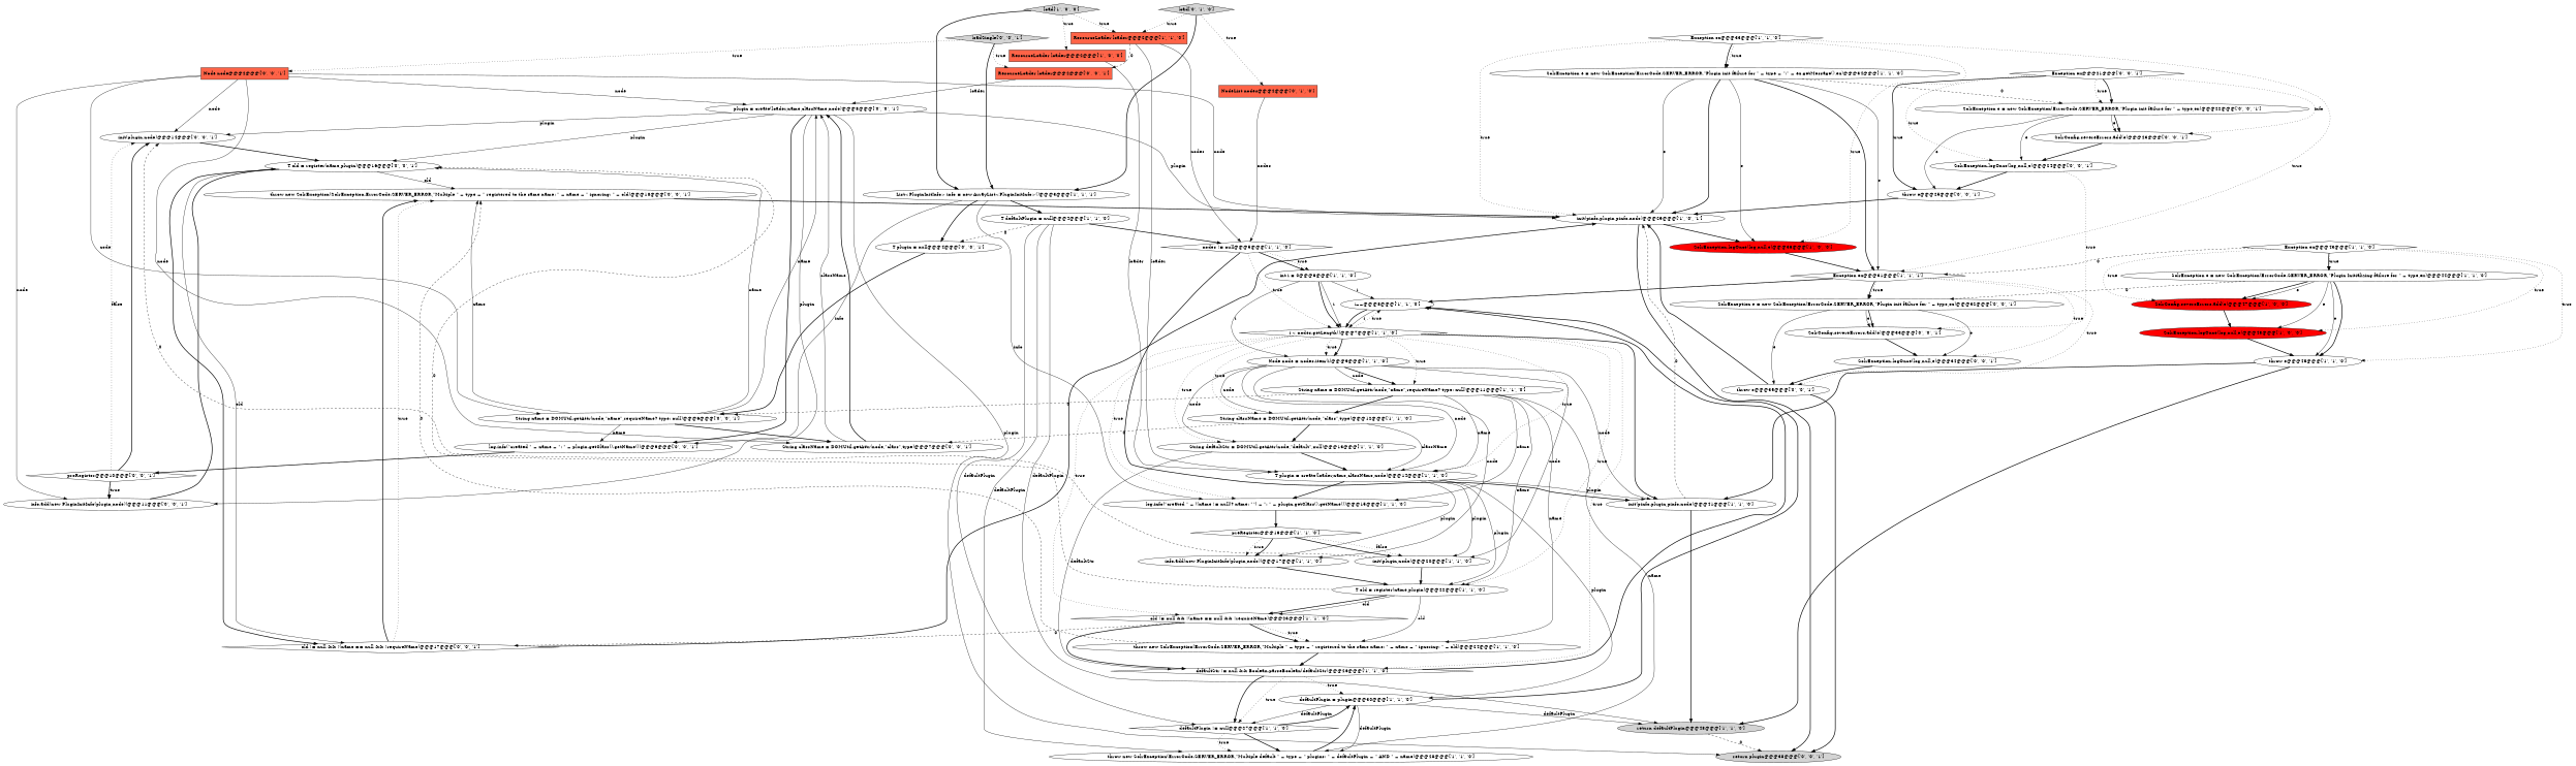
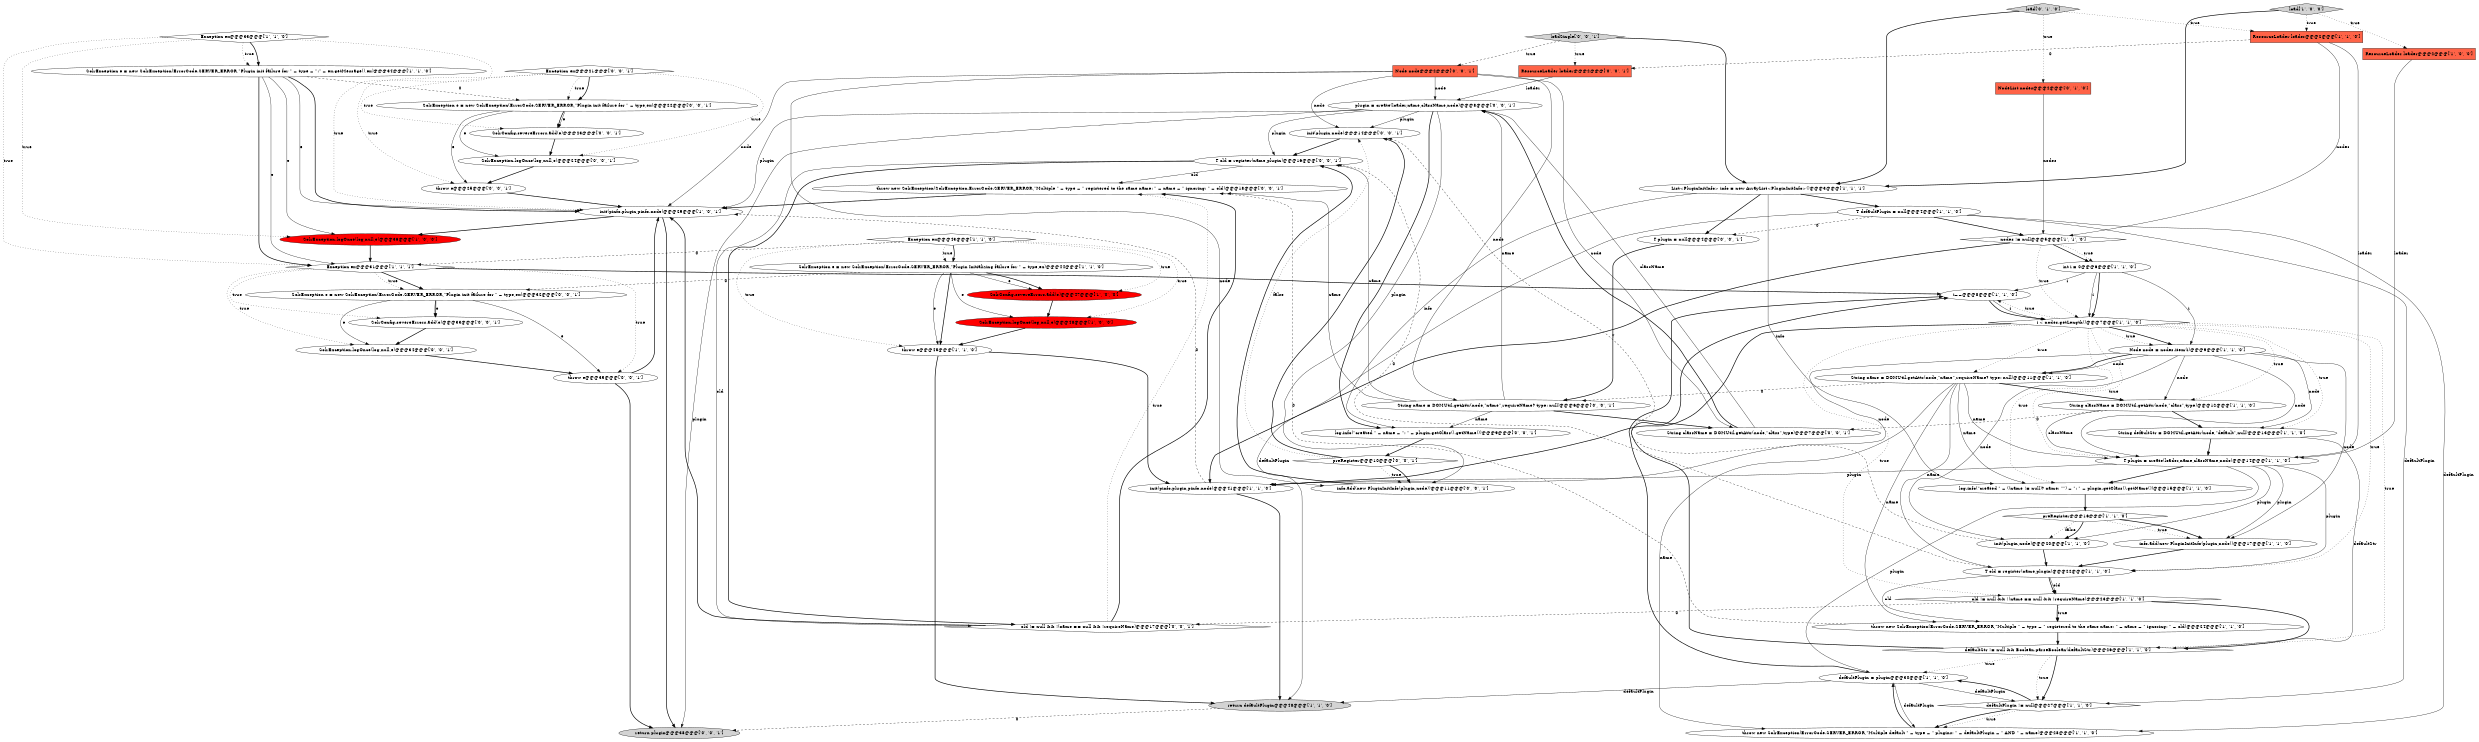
  digraph {
    node [fillcolor=white shape=ellipse style=filled]
    edge [style=bold]
    n1 [fillcolor=tomato label="ResourceLoader loader@@@2@@@['1', '1', '0']" shape=box]
    n2 [fillcolor=tomato label="ResourceLoader loader@@@2@@@['0', '0', '1']" shape=box]
    n3 [label="nodes != null@@@5@@@['1', '1', '0']" shape=diamond]
    n4 [label="T plugin = create(loader,name,className,node)@@@14@@@['1', '1', '0']"]
    n5 [label="plugin = create(loader,name,className,node)@@@8@@@['0', '0', '1']"]
    n6 [label="init(pinfo.plugin,pinfo.node)@@@41@@@['1', '1', '0']"]
    n7 [label="i < nodes.getLength()@@@7@@@['1', '1', '0']" shape=diamond]
    n8 [label="int i = 0@@@6@@@['1', '1', '0']"]
    n9 [label="init(plugin,node)@@@20@@@['1', '1', '0']"]
    n10 [label="T old = register(name,plugin)@@@22@@@['1', '1', '0']"]
    n11 [label="info.add(new PluginInitInfo(plugin,node))@@@17@@@['1', '1', '0']"]
    n12 [label="defaultPlugin = plugin@@@30@@@['1', '1', '0']"]
    n13 [label="log.info(\"created \" + ((name != null)? name: \"\") + \": \" + plugin.getClass().getName())@@@15@@@['1', '1', '0']"]
    n14 [fillcolor=red label="SolrConfig.severeErrors.add(e)@@@47@@@['1', '0', '0']"]
    n15 [fillcolor=red label="SolrException.logOnce(log,null,e)@@@48@@@['1', '0', '0']"]
    n16 [label="throw e@@@45@@@['1', '1', '0']"]
    n17 [label="init(plugin,node)@@@14@@@['0', '0', '1']"]
    n18 [label="throw new SolrException(ErrorCode.SERVER_ERROR,\"Multiple \" + type + \" registered to the same name: \" + name + \" ignoring: \" + old)@@@24@@@['1', '1', '0']"]
    n19 [label="old != null && !(name == null && !requireName)@@@23@@@['1', '1', '0']" shape=diamond]
    n20 [label="T old = register(name,plugin)@@@16@@@['0', '0', '1']"]
    n21 [label="SolrException e = new SolrException(ErrorCode.SERVER_ERROR,\"Plugin Initializing failure for \" + type,ex)@@@44@@@['1', '1', '0']"]
    n22 [label="SolrException e = new SolrException(ErrorCode.SERVER_ERROR,\"Plugin init failure for \" + type,ex)@@@32@@@['0', '0', '1']"]
    n23 [fillcolor=lightgray label="return defaultPlugin@@@48@@@['1', '1', '0']"]
    n24 [label="SolrException.logOnce(log,null,e)@@@34@@@['0', '0', '1']"]
    n25 [label="throw e@@@35@@@['0', '0', '1']"]
    n26 [label="SolrConfig.severeErrors.add(e)@@@33@@@['0', '0', '1']"]
    n27 [label="Node node = nodes.item(i)@@@9@@@['1', '1', '0']"]
    n28 [label="String name = DOMUtil.getAttr(node,\"name\",requireName? type: null)@@@11@@@['1', '1', '0']"]
    n29 [label="String defaultStr = DOMUtil.getAttr(node,\"default\",null)@@@13@@@['1', '1', '0']"]
    n30 [label="String className = DOMUtil.getAttr(node,\"class\",type)@@@12@@@['1', '1', '0']"]
    n31 [label="String name = DOMUtil.getAttr(node,\"name\",requireName? type: null)@@@6@@@['0', '0', '1']"]
    n32 [label="throw new SolrException(ErrorCode.SERVER_ERROR,\"Multiple default \" + type + \" plugins: \" + defaultPlugin + \" AND \" + name)@@@28@@@['1', '1', '0']"]
    n33 [label="defaultStr != null && Boolean.parseBoolean(defaultStr)@@@26@@@['1', '1', '0']" shape=diamond]
    n34 [label="init(pinfo.plugin,pinfo.node)@@@29@@@['1', '0', '1']"]
    n35 [label="String className = DOMUtil.getAttr(node,\"class\",type)@@@7@@@['0', '0', '1']"]
    n36 [fillcolor=tomato label="Node node@@@2@@@['0', '0', '1']" shape=box]
    n37 [label="info.add(new PluginInitInfo(plugin,node))@@@11@@@['0', '0', '1']"]
    n38 [label="throw new SolrException(SolrException.ErrorCode.SERVER_ERROR,\"Multiple \" + type + \" registered to the same name: \" + name + \" ignoring: \" + old)@@@18@@@['0', '0', '1']"]
    n39 [label="log.info(\"created \" + name + \": \" + plugin.getClass().getName())@@@9@@@['0', '0', '1']"]
    n40 [fillcolor=lightgray label="return plugin@@@38@@@['0', '0', '1']"]
    n41 [fillcolor=red label="SolrException.logOnce(log,null,e)@@@36@@@['1', '0', '0']"]
    n42 [label="SolrException e = new SolrException(ErrorCode.SERVER_ERROR,\"Plugin init failure for \" + type,ex)@@@22@@@['0', '0', '1']"]
    n43 [label="SolrException.logOnce(log,null,e)@@@24@@@['0', '0', '1']"]
    n44 [label="SolrConfig.severeErrors.add(e)@@@23@@@['0', '0', '1']"]
    n45 [label="throw e@@@25@@@['0', '0', '1']"]
    n46 [label="old != null && !(name == null && !requireName)@@@17@@@['0', '0', '1']" shape=diamond]
    n47 [label="defaultPlugin != null@@@27@@@['1', '1', '0']" shape=diamond]
    n48 [label="i++@@@8@@@['1', '1', '0']"]
    n49 [label="Exception ex@@@33@@@['1', '1', '0']" shape=diamond]
    n50 [label="Exception ex@@@31@@@['1', '1', '1']" shape=diamond]
    n51 [label="SolrException e = new SolrException(ErrorCode.SERVER_ERROR,\"Plugin init failure for \" + type + \":\" + ex.getMessage(),ex)@@@34@@@['1', '1', '0']"]
    n52 [label="preRegister@@@16@@@['1', '1', '0']" shape=diamond]
    n53 [fillcolor=lightgray label="load['1', '0', '0']" shape=diamond]
    n54 [label="List<PluginInitInfo> info = new ArrayList<PluginInitInfo>()@@@3@@@['1', '1', '1']"]
    n55 [fillcolor=tomato label="ResourceLoader loader@@@2@@@['1', '0', '0']" shape=box]
    n56 [label="T plugin = null@@@4@@@['0', '0', '1']"]
    n57 [label="T defaultPlugin = null@@@4@@@['1', '1', '0']"]
    n58 [label="Exception ex@@@43@@@['1', '1', '0']" shape=diamond]
    n59 [label="preRegister@@@10@@@['0', '0', '1']" shape=diamond]
    n60 [fillcolor=lightgray label="load['0', '1', '0']" shape=diamond]
    n61 [fillcolor=tomato label="NodeList nodes@@@2@@@['0', '1', '0']" shape=box]
    n62 [label="Exception ex@@@21@@@['0', '0', '1']" shape=diamond]
    n63 [fillcolor=lightgray label="loadSingle['0', '0', '1']" shape=diamond]
    n1 -> n2 [label=0 style=dashed]
    n1 -> n3 [label=nodes style=solid]
    n1 -> n4 [label=loader style=solid]
    n2 -> n5 [label=loader style=solid]
    n3 -> n6
    n3 -> n7 [label=true style=dotted]
    n3 -> n8
    n3 -> n8 [label=true style=dotted]
    n4 -> n6 [label=plugin style=solid]
    n4 -> n9 [label=plugin style=solid]
    n4 -> n10 [label=plugin style=solid]
    n4 -> n11 [label=plugin style=solid]
    n4 -> n12 [label=plugin style=solid]
    n4 -> n13
    n5 -> n17 [label=plugin style=solid]
    n5 -> n20 [label=plugin style=solid]
    n5 -> n34 [label=plugin style=solid]
    n5 -> n37 [label=plugin style=solid]
    n5 -> n39
    n5 -> n40 [label=plugin style=solid]
    n6 -> n23
    n6 -> n34 [label=0 style=dashed]
    n7 -> n4 [label=true style=dotted]
    n7 -> n6
    n7 -> n10 [label=true style=dotted]
    n7 -> n13 [label=true style=dotted]
    n7 -> n19 [label=true style=dotted]
    n7 -> n27
    n7 -> n27 [label=true style=dotted]
    n7 -> n28 [label=true style=dotted]
    n7 -> n29 [label=true style=dotted]
    n7 -> n30 [label=true style=dotted]
    n7 -> n33 [label=true style=dotted]
    n7 -> n48 [label=true style=dotted]
    n8 -> n7 [label=i style=solid]
    n8 -> n7
    n8 -> n27 [label=i style=solid]
    n8 -> n48 [label=i style=solid]
    n9 -> n10
-   n9 -> n17 [label=0 style=dashed]
+   n9 -> n17 [label=7 style=dashed]
    n10 -> n18 [label=old style=solid]
    n10 -> n19
    n10 -> n19 [label=old style=solid]
    n10 -> n20 [label=0 style=dashed]
    n11 -> n10
    n12 -> n23 [label=defaultPlugin style=solid]
    n12 -> n32 [label=defaultPlugin style=solid]
    n12 -> n47 [label=defaultPlugin style=solid]
    n12 -> n48
    n13 -> n52
    n14 -> n15
    n15 -> n16
    n16 -> n6
    n16 -> n23
    n17 -> n20
    n18 -> n33
    n18 -> n38 [label=0 style=dashed]
    n19 -> n18 [label=true style=dotted]
    n19 -> n18
    n19 -> n33
    n19 -> n46 [label=0 style=dashed]
    n20 -> n38 [label=old style=solid]
    n20 -> n46 [label=old style=solid]
    n20 -> n46
    n21 -> n14
    n21 -> n14 [label=e style=solid]
    n21 -> n15 [label=e style=solid]
    n21 -> n16 [label=e style=solid]
    n21 -> n16
    n21 -> n22 [label=0 style=dashed]
    n22 -> n24 [label=e style=solid]
    n22 -> n25 [label=e style=solid]
    n22 -> n26
    n22 -> n26 [label=e style=solid]
    n23 -> n40 [label=0 style=dashed]
    n24 -> n25
    n25 -> n34
    n25 -> n40
    n26 -> n24
    n27 -> n4 [label="node" style=solid]
    n27 -> n6 [label="node" style=solid]
    n27 -> n9 [label="node" style=solid]
    n27 -> n11 [label="node" style=solid]
    n27 -> n28
    n27 -> n28 [label="node" style=solid]
    n27 -> n29 [label="node" style=solid]
    n27 -> n30 [label="node" style=solid]
    n28 -> n4 [label=name style=solid]
    n28 -> n10 [label=name style=solid]
    n28 -> n13 [label=name style=solid]
    n28 -> n18 [label=name style=solid]
    n28 -> n30
    n28 -> n31 [label=0 style=dashed]
    n28 -> n32 [label=name style=solid]
    n29 -> n4
    n29 -> n33 [label=defaultStr style=solid]
    n30 -> n4 [label=className style=solid]
    n30 -> n29
    n30 -> n35 [label=0 style=dashed]
    n31 -> n5 [label=name style=solid]
    n31 -> n20 [label=name style=solid]
    n31 -> n35
    n31 -> n38 [label=name style=solid]
    n31 -> n39 [label=name style=solid]
    n32 -> n12
    n33 -> n12 [label=true style=dotted]
    n33 -> n47
    n33 -> n47 [label=true style=dotted]
    n33 -> n48
    n34 -> n40
    n34 -> n41
    n35 -> n5
    n35 -> n5 [label=className style=solid]
    n36 -> n5 [label="node" style=solid]
    n36 -> n17 [label="node" style=solid]
    n36 -> n31 [label="node" style=solid]
    n36 -> n34 [label="node" style=solid]
    n36 -> n35 [label="node" style=solid]
    n36 -> n37 [label="node" style=solid]
    n37 -> n20
    n38 -> n34
    n39 -> n59
    n41 -> n50
    n42 -> n43 [label=e style=solid]
    n42 -> n44
    n42 -> n44 [label=e style=solid]
    n42 -> n45 [label=e style=solid]
    n43 -> n45
    n44 -> n43
    n45 -> n34
    n46 -> n34
    n46 -> n38 [label=true style=dotted]
    n46 -> n38
    n47 -> n12
    n47 -> n32 [label=true style=dotted]
    n47 -> n32
    n48 -> n7
    n48 -> n7 [label=i style=solid]
    n49 -> n34 [label=true style=dotted]
    n49 -> n41 [label=true style=dotted]
    n49 -> n50 [label=true style=dotted]
    n49 -> n51 [label=true style=dotted]
    n49 -> n51
    n50 -> n22
    n50 -> n22 [label=true style=dotted]
    n50 -> n24 [label=true style=dotted]
    n50 -> n25 [label=true style=dotted]
-   n43 -> n26 [label=true style=dotted]
+   n50 -> n26 [label=true style=dotted]
    n50 -> n48
    n51 -> n34 [label=e style=solid]
    n51 -> n34
    n51 -> n41 [label=e style=solid]
    n51 -> n42 [label=0 style=dashed]
    n51 -> n50
    n51 -> n50 [label=e style=solid]
    n52 -> n9 [label=false style=dotted]
    n52 -> n9
    n52 -> n11 [label=true style=dotted]
    n52 -> n11
    n53 -> n1 [label=true style=dotted]
    n53 -> n54
    n53 -> n55 [label=true style=dotted]
    n54 -> n13 [label=info style=solid]
    n54 -> n39 [label=info style=solid]
    n54 -> n56
    n54 -> n57
    n55 -> n4 [label=loader style=solid]
    n56 -> n31
    n57 -> n3
    n57 -> n23 [label=defaultPlugin style=solid]
    n57 -> n32 [label=defaultPlugin style=solid]
    n57 -> n47 [label=defaultPlugin style=solid]
    n57 -> n56 [label=0 style=dashed]
    n58 -> n14 [label=true style=dotted]
    n58 -> n15 [label=true style=dotted]
    n58 -> n16 [label=true style=dotted]
    n58 -> n21
    n58 -> n21 [label=true style=dotted]
    n58 -> n50 [label=0 style=dashed]
    n59 -> n17
    n59 -> n17 [label=false style=dotted]
    n59 -> n37 [label=true style=dotted]
    n59 -> n37
    n60 -> n1 [label=true style=dotted]
    n60 -> n54
    n60 -> n61 [label=true style=dotted]
    n61 -> n3 [label=nodes style=solid]
    n62 -> n42 [label=true style=dotted]
    n62 -> n42
    n62 -> n43 [label=true style=dotted]
-   n62 -> n44 [label=info style=dotted]
-   n62 -> n45 [label=true]
+   n62 -> n44 [label=true style=dotted]
+   n62 -> n45 [label=true style=dotted]
    n63 -> n2 [label=true style=dotted]
-   n63 -> n36 [label=true style=dotted]
+   n63 -> n36 [label=true style=dashed]
    n63 -> n54
  }
